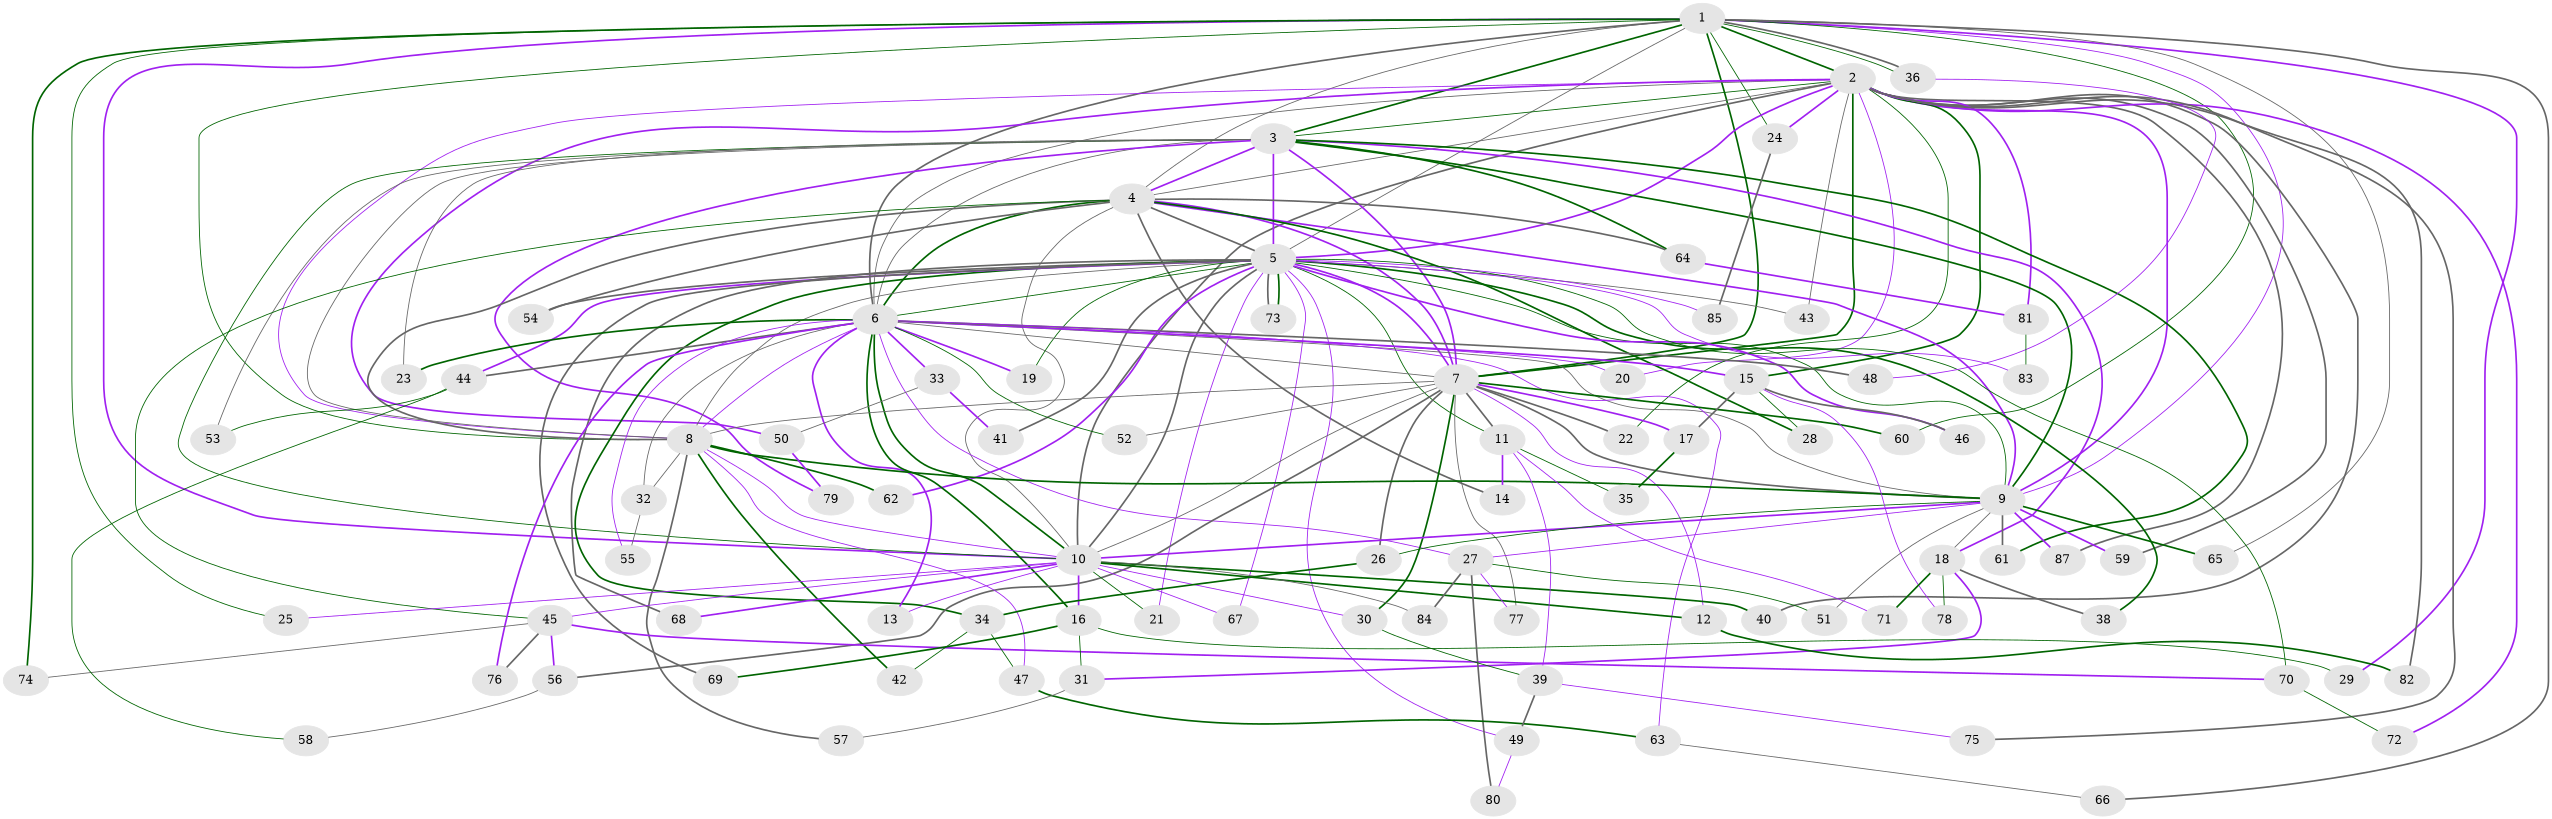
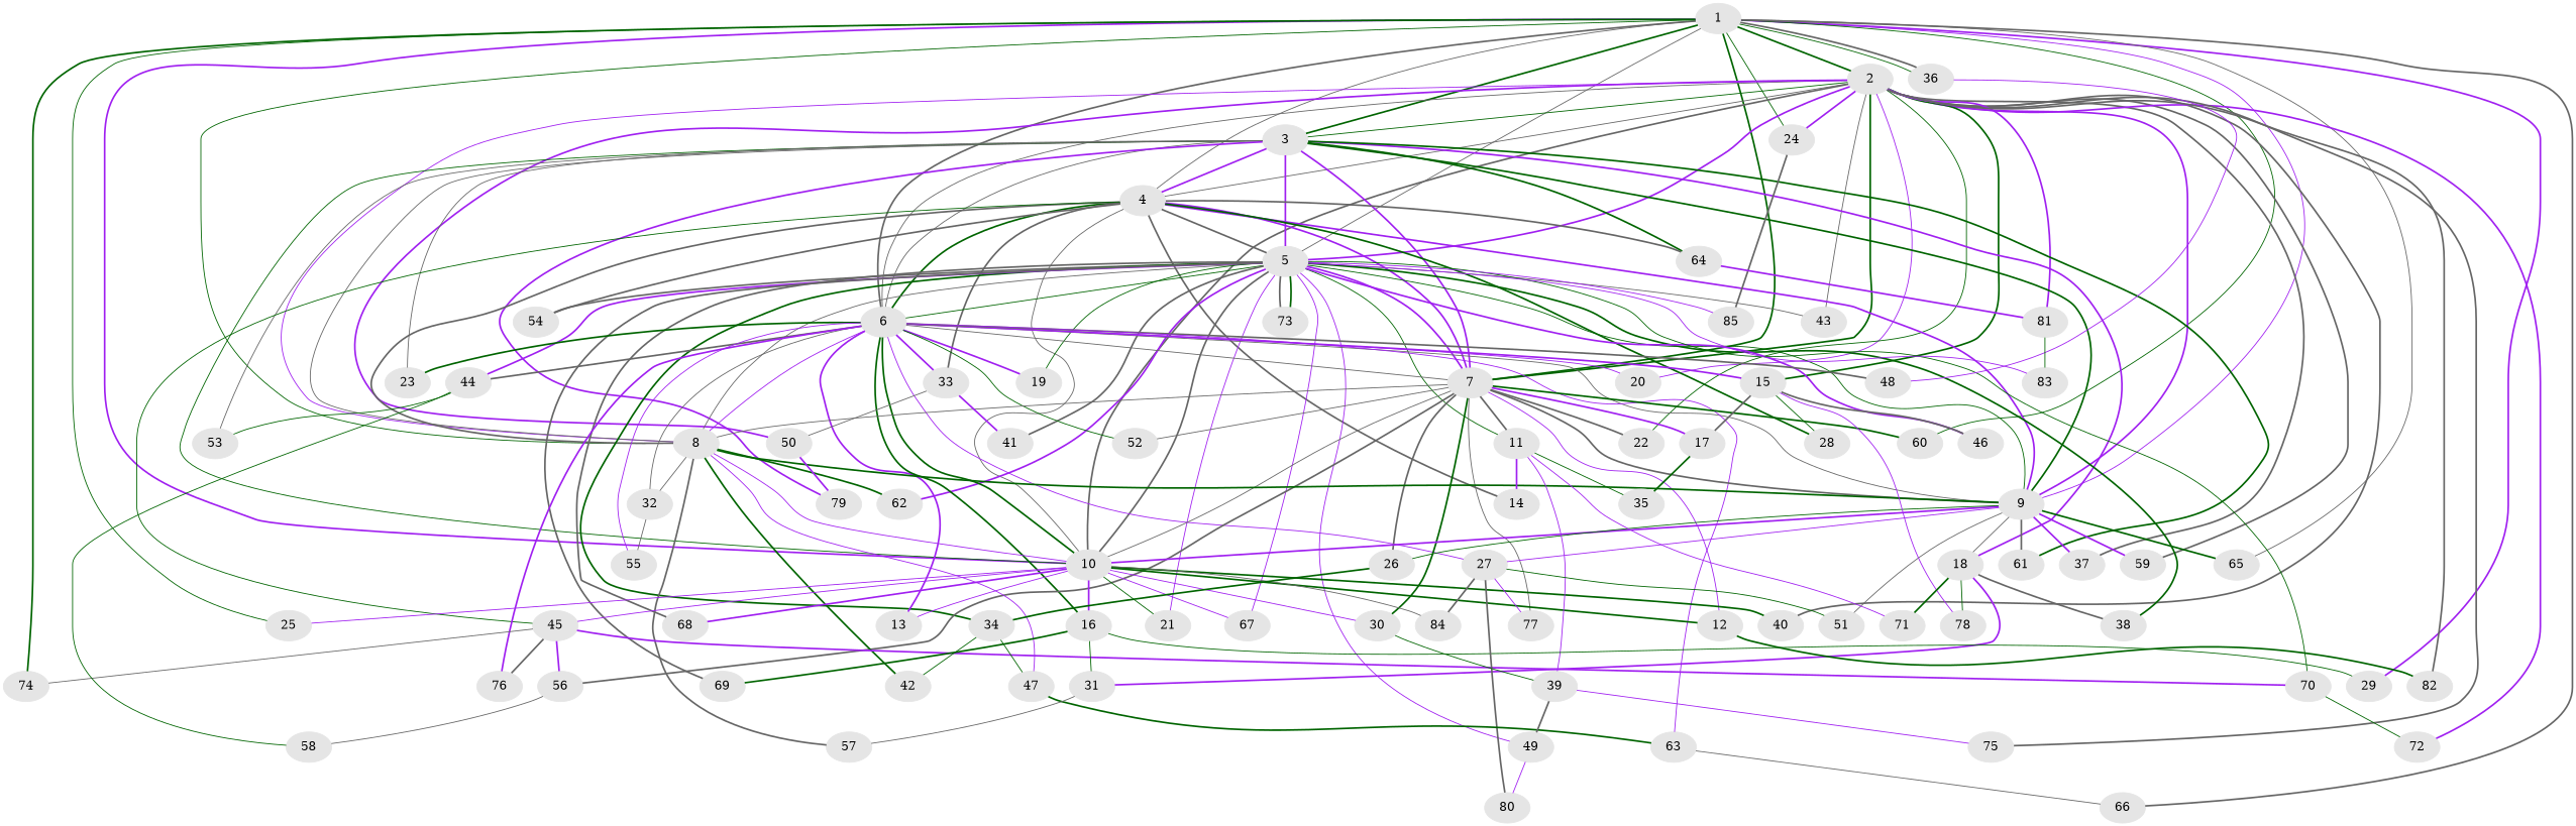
  graph {
    fontname="DejaVu Serif"
    node [color=gray90 fontname="DejaVu Serif" style=filled]
    edge [color=gray40 fontname="DejaVu Serif" style=bold]
    1
    2
    3
    4
    5
    6
    7
    8
    9
    10
    24
    25
    29
    36
    60
    65
    66
    74
    15
    20
    22
-   37 [label=87]
+   37
    40
    43
    50
    59
    72
    75
    81
    82
    18
    23
    53
    61
    64
    79
    14
    28
    33
    45
    54
    11
    19
    21
    34
    38
    41
    44
    46
    49
    62
    67
    68
    69
    70
    73
    83
    85
    13
    16
    27
    32
    48
    52
    55
    63
    76
    12
    17
    26
    30
    56
    77
    42
    47
    57
    51
    84
    78
    71
    31
    35
    39
    58
    80
    1 -- 2 [color=darkgreen]
    1 -- 3 [color=darkgreen]
    1 -- 4 [style=solid]
    1 -- 5 [style=solid]
    1 -- 6
    1 -- 7 [color=darkgreen]
    1 -- 8 [color=darkgreen style=solid]
    1 -- 9 [color=purple style=solid]
    1 -- 10 [color=purple]
    1 -- 24 [color=darkgreen style=solid]
    1 -- 25 [color=darkgreen style=solid]
    1 -- 29 [color=purple]
    1 -- 36 [color=darkgreen style=solid]
    1 -- 36
    1 -- 60 [color=darkgreen style=solid]
    1 -- 65 [style=solid]
    1 -- 66
    1 -- 74 [color=darkgreen]
    2 -- 3 [color=darkgreen style=solid]
    2 -- 4 [style=solid]
    2 -- 5 [color=purple]
    2 -- 6 [style=solid]
    2 -- 7 [color=darkgreen]
    2 -- 8 [color=purple style=solid]
    2 -- 9 [color=purple]
    2 -- 10
    2 -- 24 [color=purple]
    2 -- 15 [color=darkgreen]
    2 -- 20 [color=purple style=solid]
    2 -- 22 [color=darkgreen style=solid]
    2 -- 37
    2 -- 40
    2 -- 43 [style=solid]
    2 -- 50 [color=purple]
    2 -- 59
    2 -- 72 [color=purple]
    2 -- 75
    2 -- 81 [color=purple]
    2 -- 82
    3 -- 4 [color=purple]
    3 -- 5 [color=purple]
    3 -- 6 [style=solid]
    3 -- 7 [color=purple]
    3 -- 8 [style=solid]
    3 -- 9 [color=darkgreen]
    3 -- 10 [color=darkgreen style=solid]
    3 -- 18 [color=purple]
    3 -- 23 [style=solid]
    3 -- 53 [style=solid]
    3 -- 61 [color=darkgreen]
    3 -- 64 [color=darkgreen]
    3 -- 79 [color=purple]
    4 -- 5
    4 -- 6 [color=darkgreen]
    4 -- 7 [color=purple]
    4 -- 8
    4 -- 9 [color=purple]
    4 -- 10 [style=solid]
    4 -- 64
    4 -- 14
    4 -- 28 [color=darkgreen]
+   4 -- 33
    4 -- 45 [color=darkgreen style=solid]
    4 -- 54
    5 -- 6 [color=darkgreen style=solid]
    5 -- 7 [color=purple]
    5 -- 8 [style=solid]
    5 -- 9 [color=darkgreen style=solid]
    5 -- 10
    5 -- 43 [style=solid]
    5 -- 54
    5 -- 11 [color=darkgreen style=solid]
    5 -- 19 [color=darkgreen style=solid]
    5 -- 21 [color=purple style=solid]
    5 -- 34 [color=darkgreen]
    5 -- 38 [color=darkgreen]
    5 -- 41
    5 -- 44 [color=purple]
    5 -- 46 [color=purple]
    5 -- 49 [color=purple style=solid]
    5 -- 62 [color=purple]
    5 -- 67 [color=purple style=solid]
    5 -- 68
    5 -- 69
    5 -- 70 [color=darkgreen style=solid]
    5 -- 73
    5 -- 73 [color=darkgreen]
    5 -- 83 [color=purple style=solid]
    5 -- 85 [color=purple style=solid]
    6 -- 7 [style=solid]
    6 -- 8 [color=purple style=solid]
    6 -- 9 [style=solid]
    6 -- 10 [color=darkgreen]
    6 -- 15 [color=purple]
    6 -- 20 [color=purple style=solid]
    6 -- 23 [color=darkgreen]
    6 -- 33 [color=purple]
    6 -- 19 [color=purple]
    6 -- 44
    6 -- 13 [color=purple]
    6 -- 16 [color=darkgreen]
    6 -- 27 [color=purple style=solid]
    6 -- 32 [style=solid]
    6 -- 48
    6 -- 52 [color=darkgreen style=solid]
    6 -- 55 [color=purple style=solid]
    6 -- 63 [color=purple style=solid]
    6 -- 76 [color=purple]
    7 -- 8 [style=solid]
    7 -- 9
    7 -- 10 [style=solid]
    7 -- 60 [color=darkgreen]
    7 -- 22
    7 -- 11
    7 -- 52 [style=solid]
    7 -- 12 [color=purple style=solid]
    7 -- 17 [color=purple]
    7 -- 26
    7 -- 30 [color=darkgreen]
    7 -- 56
    7 -- 77 [style=solid]
    8 -- 9 [color=darkgreen]
    8 -- 10 [color=purple style=solid]
    8 -- 62 [color=darkgreen]
    8 -- 32 [style=solid]
    8 -- 42 [color=darkgreen]
    8 -- 47 [color=purple style=solid]
    8 -- 57
    9 -- 10 [color=purple]
    9 -- 65 [color=darkgreen]
    9 -- 37 [color=purple]
    9 -- 59 [color=purple]
    9 -- 18 [style=solid]
    9 -- 61
    9 -- 27 [color=purple style=solid]
    9 -- 26 [color=darkgreen style=solid]
    9 -- 51 [style=solid]
    10 -- 25 [color=purple style=solid]
    10 -- 40 [color=darkgreen]
    10 -- 45 [color=purple style=solid]
    10 -- 21 [color=darkgreen style=solid]
    10 -- 67 [color=purple style=solid]
    10 -- 68 [color=purple]
    10 -- 13 [color=purple style=solid]
    10 -- 16 [color=purple]
    10 -- 12 [color=darkgreen]
    10 -- 30 [color=purple style=solid]
    10 -- 84 [style=solid]
    24 -- 85
    36 -- 48 [color=purple style=solid]
    15 -- 28 [color=darkgreen style=solid]
    15 -- 46
    15 -- 17
    15 -- 78 [color=purple style=solid]
    50 -- 79 [color=purple]
    81 -- 83 [color=darkgreen style=solid]
    18 -- 38
    18 -- 78 [color=darkgreen style=solid]
    18 -- 71 [color=darkgreen]
    18 -- 31 [color=purple]
    64 -- 81 [color=purple]
    33 -- 50 [style=solid]
    33 -- 41 [color=purple]
    45 -- 74 [style=solid]
    45 -- 70 [color=purple]
    45 -- 76
    45 -- 56 [color=purple]
    11 -- 14 [color=purple]
    11 -- 71 [color=purple style=solid]
    11 -- 35 [color=darkgreen style=solid]
    11 -- 39 [color=purple style=solid]
    34 -- 42 [color=darkgreen style=solid]
    34 -- 47 [color=darkgreen style=solid]
    44 -- 53 [color=darkgreen style=solid]
    44 -- 58 [color=darkgreen style=solid]
    49 -- 80 [color=purple style=solid]
    70 -- 72 [color=darkgreen style=solid]
    16 -- 29 [color=darkgreen style=solid]
    16 -- 69 [color=darkgreen]
    16 -- 31 [color=darkgreen style=solid]
    27 -- 77 [color=purple style=solid]
    27 -- 51 [color=darkgreen style=solid]
    27 -- 84
    27 -- 80
    32 -- 55 [style=solid]
    63 -- 66 [style=solid]
    12 -- 82 [color=darkgreen]
    17 -- 35 [color=darkgreen]
    26 -- 34 [color=darkgreen]
    30 -- 39 [color=darkgreen style=solid]
    56 -- 58 [style=solid]
    47 -- 63 [color=darkgreen]
    31 -- 57 [style=solid]
    39 -- 75 [color=purple style=solid]
    39 -- 49
  }
